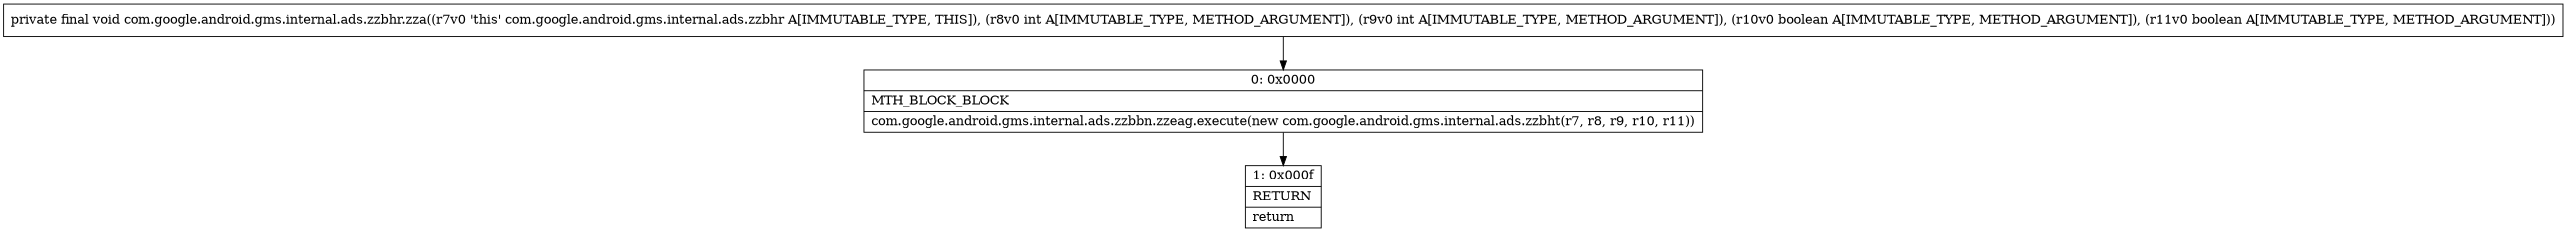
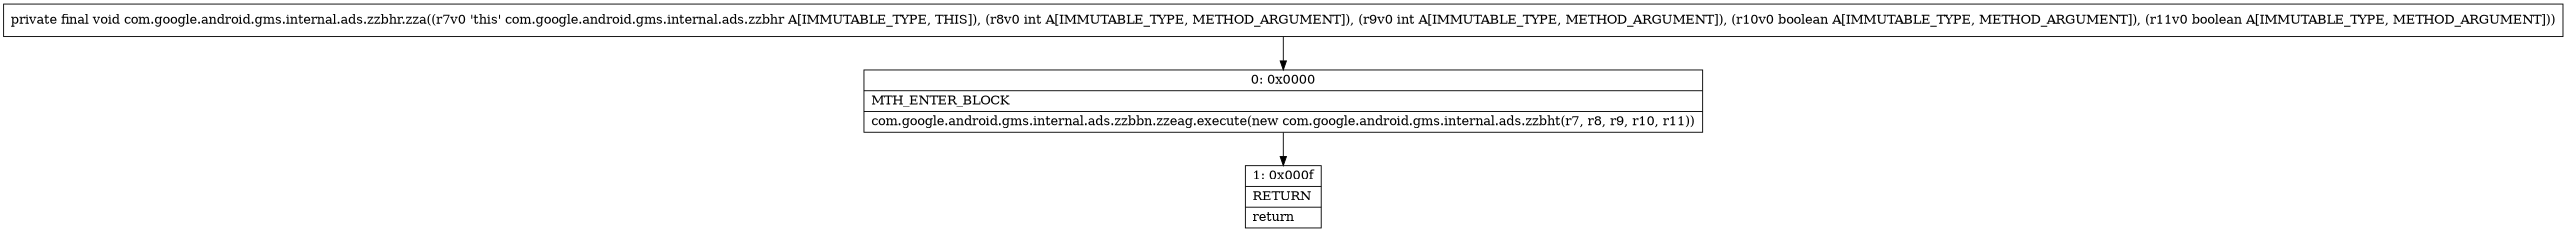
  digraph {
    node [shape=record]
-   n1 [label="{0\:\ 0x0000|MTH_BLOCK_BLOCK\l|com.google.android.gms.internal.ads.zzbbn.zzeag.execute(new com.google.android.gms.internal.ads.zzbht(r7, r8, r9, r10, r11))\l}"]
+   n1 [label="{0\:\ 0x0000|MTH_ENTER_BLOCK\l|com.google.android.gms.internal.ads.zzbbn.zzeag.execute(new com.google.android.gms.internal.ads.zzbht(r7, r8, r9, r10, r11))\l}"]
    n2 [label="{1\:\ 0x000f|RETURN\l|return\l}"]
    n3 [label="{private final void com.google.android.gms.internal.ads.zzbhr.zza((r7v0 'this' com.google.android.gms.internal.ads.zzbhr A[IMMUTABLE_TYPE, THIS]), (r8v0 int A[IMMUTABLE_TYPE, METHOD_ARGUMENT]), (r9v0 int A[IMMUTABLE_TYPE, METHOD_ARGUMENT]), (r10v0 boolean A[IMMUTABLE_TYPE, METHOD_ARGUMENT]), (r11v0 boolean A[IMMUTABLE_TYPE, METHOD_ARGUMENT])) }"]
    n1 -> n2
    n3 -> n1
  }
